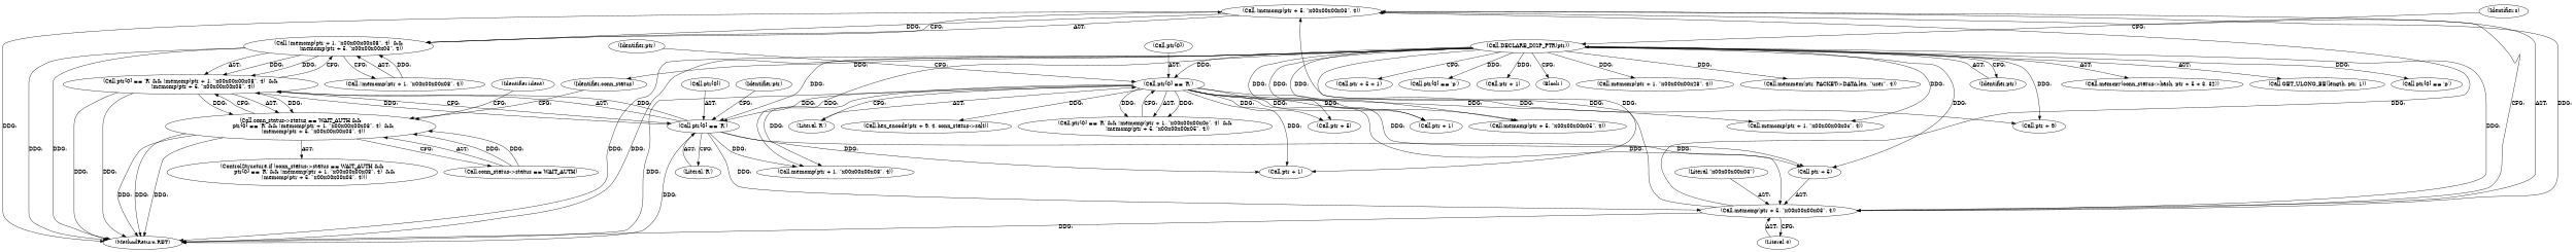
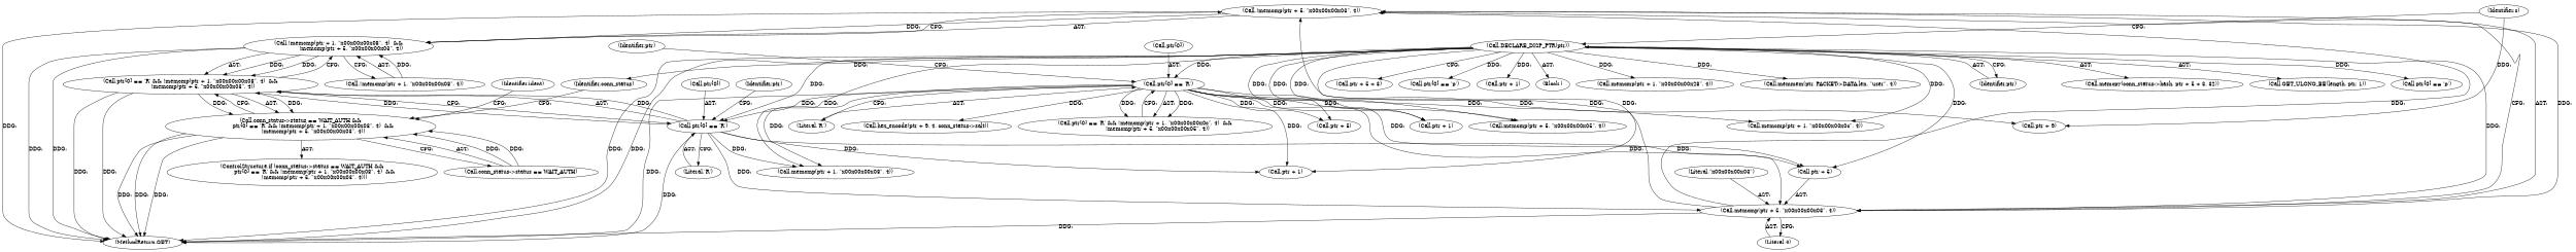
  digraph {
    n1 [label="(Call,!memcmp(ptr + 5, \"\x00\x00\x00\x03\", 4))"]
    n2 [label="(Call,memcmp(ptr + 5, \"\x00\x00\x00\x03\", 4))"]
    n3 [label="(Call,!memcmp(ptr + 1, \"\x00\x00\x00\x08\", 4)  &&\n               !memcmp(ptr + 5, \"\x00\x00\x00\x03\", 4))"]
-   n4 [label="(MethodReturn,RET)"]
+   n4 [label="(MethodReturn,GET)"]
    n5 [label="(Literal,4)"]
    n6 [label="(Call,ptr[0] == 'R' && !memcmp(ptr + 1, \"\x00\x00\x00\x08\", 4)  &&\n               !memcmp(ptr + 5, \"\x00\x00\x00\x03\", 4))"]
    n7 [label="(Call,!memcmp(ptr + 1, \"\x00\x00\x00\x08\", 4))"]
    n8 [label="(Call,ptr[0] == 'R')"]
    n9 [label="(Call,ptr + 5)"]
    n10 [label="(Literal,'R')"]
    n11 [label="(Call,memcmp(ptr + 1, \"\x00\x00\x00\x08\", 4))"]
    n12 [label="(Call,ptr + 1)"]
    n13 [label="(Call,conn_status->status == WAIT_AUTH &&\n               ptr[0] == 'R' && !memcmp(ptr + 1, \"\x00\x00\x00\x08\", 4)  &&\n               !memcmp(ptr + 5, \"\x00\x00\x00\x03\", 4))"]
    n14 [label="(Call,ptr[0] == 'R')"]
    n15 [label="(Call,ptr + 5)"]
    n16 [label="(Literal,'R')"]
    n17 [label="(Call,ptr + 1)"]
    n18 [label="(Call,memcmp(ptr + 5, \"\x00\x00\x00\x05\", 4))"]
    n19 [label="(Call,hex_encode(ptr + 9, 4, conn_status->salt))"]
    n20 [label="(Call,ptr + 9)"]
    n21 [label="(Call,ptr[0] == 'R' && !memcmp(ptr + 1, \"\x00\x00\x00\x0c\", 4)  &&\n               !memcmp(ptr + 5, \"\x00\x00\x00\x05\", 4))"]
    n22 [label="(Call,memcmp(ptr + 1, \"\x00\x00\x00\x0c\", 4))"]
    n23 [label="(Call,DECLARE_DISP_PTR(ptr))"]
    n24 [label="(Call,memcpy(conn_status->hash, ptr + 5 + 3, 32))"]
    n25 [label="(Call,GET_ULONG_BE(length, ptr, 1))"]
    n26 [label="(Call,ptr[0] == 'p')"]
    n27 [label="(Identifier,ptr)"]
-   n28 [label="(Call,ptr + 5 + 1)"]
+   n28 [label="(Call,ptr + 5 + 3)"]
    n29 [label="(Call,ptr[0] == 'p')"]
    n30 [label="(Call,ptr + 1)"]
    n31 [label="(Block,)"]
    n32 [label="(Call,memcmp(ptr + 1, \"\x00\x00\x00\x28\", 4))"]
    n33 [label="(Call,memmem(ptr, PACKET->DATA.len, \"user\", 4))"]
    n34 [label="(Identifier,conn_status)"]
    n35 [label="(ControlStructure,if (conn_status->status == WAIT_AUTH &&\n               ptr[0] == 'R' && !memcmp(ptr + 1, \"\x00\x00\x00\x08\", 4)  &&\n               !memcmp(ptr + 5, \"\x00\x00\x00\x03\", 4)))"]
    n36 [label="(Call,conn_status->status == WAIT_AUTH)"]
    n37 [label="(Identifier,ptr)"]
    n38 [label="(Identifier,ident)"]
    n39 [label="(Literal,\"\x00\x00\x00\x03\")"]
    n40 [label="(Identifier,s)"]
    n41 [label="(Identifier,ptr)"]
    n42 [label="(Call,ptr[0])"]
    n43 [label="(Call,ptr[0])"]
    n1 -> n2 [label="CFG: "]
    n1 -> n3 [label="AST: "]
    n1 -> n3 [label="DDG: "]
    n1 -> n4 [label="DDG: "]
    n2 -> n1 [label="AST: "]
    n2 -> n1 [label="DDG: "]
    n2 -> n1 [label="DDG: "]
    n2 -> n1 [label="DDG: "]
    n2 -> n4 [label="DDG: "]
    n2 -> n5 [label="CFG: "]
    n3 -> n1 [label="CFG: "]
    n3 -> n4 [label="DDG: "]
    n3 -> n4 [label="DDG: "]
    n3 -> n6 [label="AST: "]
    n3 -> n6 [label="DDG: "]
    n3 -> n6 [label="DDG: "]
    n3 -> n7 [label="CFG: "]
    n5 -> n2 [label="AST: "]
    n6 -> n3 [label="CFG: "]
    n6 -> n4 [label="DDG: "]
    n6 -> n4 [label="DDG: "]
    n6 -> n8 [label="CFG: "]
    n6 -> n13 [label="AST: "]
    n6 -> n13 [label="DDG: "]
    n6 -> n13 [label="DDG: "]
    n7 -> n3 [label="AST: "]
    n7 -> n3 [label="DDG: "]
    n8 -> n2 [label="DDG: "]
    n8 -> n4 [label="DDG: "]
    n8 -> n6 [label="AST: "]
    n8 -> n6 [label="DDG: "]
    n8 -> n6 [label="DDG: "]
    n8 -> n9 [label="DDG: "]
    n8 -> n10 [label="CFG: "]
    n8 -> n11 [label="DDG: "]
    n8 -> n12 [label="DDG: "]
    n9 -> n2 [label="AST: "]
    n10 -> n8 [label="AST: "]
    n13 -> n4 [label="DDG: "]
    n13 -> n4 [label="DDG: "]
    n13 -> n4 [label="DDG: "]
    n13 -> n6 [label="CFG: "]
    n13 -> n35 [label="AST: "]
    n13 -> n36 [label="CFG: "]
    n14 -> n2 [label="DDG: "]
    n14 -> n4 [label="DDG: "]
    n14 -> n8 [label="DDG: "]
    n14 -> n9 [label="DDG: "]
    n14 -> n11 [label="DDG: "]
    n14 -> n12 [label="DDG: "]
    n14 -> n15 [label="DDG: "]
    n14 -> n16 [label="CFG: "]
    n14 -> n17 [label="DDG: "]
    n14 -> n18 [label="DDG: "]
    n14 -> n19 [label="DDG: "]
    n14 -> n20 [label="DDG: "]
    n14 -> n21 [label="AST: "]
    n14 -> n21 [label="DDG: "]
    n14 -> n21 [label="DDG: "]
    n14 -> n22 [label="DDG: "]
    n16 -> n14 [label="AST: "]
    n21 -> n14 [label="CFG: "]
    n23 -> n2 [label="DDG: "]
    n23 -> n4 [label="DDG: "]
    n23 -> n4 [label="DDG: "]
    n23 -> n8 [label="DDG: "]
    n23 -> n9 [label="DDG: "]
    n23 -> n11 [label="DDG: "]
    n23 -> n12 [label="DDG: "]
    n23 -> n14 [label="DDG: "]
    n23 -> n15 [label="DDG: "]
    n23 -> n17 [label="DDG: "]
    n23 -> n18 [label="DDG: "]
-   n23 -> n20 [label="DDG: "]
+   n40 -> n20 [label="DDG: "]
    n23 -> n22 [label="DDG: "]
    n23 -> n24 [label="AST: "]
    n23 -> n25 [label="AST: "]
    n23 -> n26 [label="DDG: "]
    n23 -> n27 [label="CFG: "]
    n23 -> n28 [label="CFG: "]
    n23 -> n29 [label="DDG: "]
    n23 -> n30 [label="DDG: "]
-   n23 -> n31 [label="CFG: "]
+   n23 -> n31 [label="AST: "]
    n23 -> n32 [label="DDG: "]
    n23 -> n33 [label="DDG: "]
    n23 -> n34 [label="DDG: "]
    n27 -> n23 [label="AST: "]
    n34 -> n13 [label="CFG: "]
    n36 -> n13 [label="AST: "]
    n36 -> n13 [label="DDG: "]
    n36 -> n13 [label="DDG: "]
    n37 -> n8 [label="CFG: "]
    n38 -> n13 [label="CFG: "]
    n39 -> n2 [label="AST: "]
    n40 -> n23 [label="CFG: "]
    n41 -> n14 [label="CFG: "]
    n42 -> n8 [label="AST: "]
    n43 -> n14 [label="AST: "]
  }
